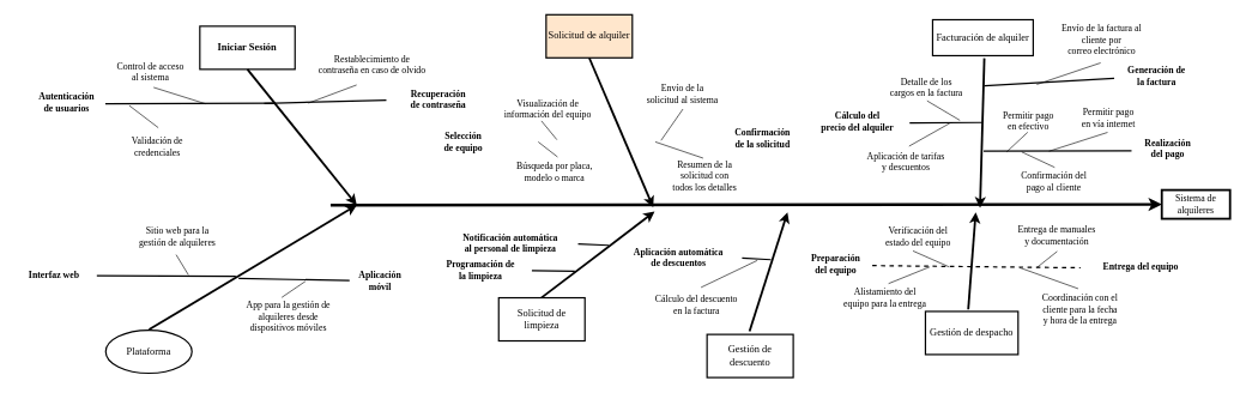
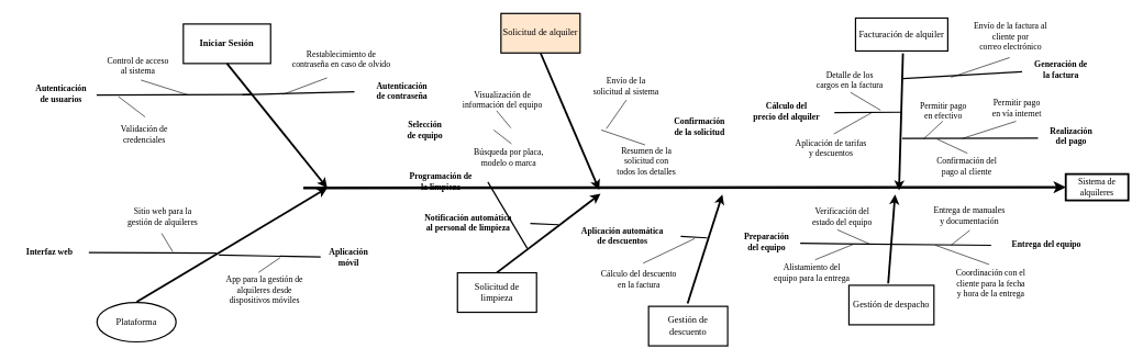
  <mxCell id="0" />
  <mxCell id="1" parent="0" />
  <mxCell id="2" value="Iniciar Sesión" style="whiteSpace=wrap;strokeWidth=2;fontSize=14;fontFamily=Verdana;fontStyle=1" parent="1" vertex="1"><mxGeometry x="277" y="36" width="132.46" height="60" as="geometry" /></mxCell>
  <mxCell id="3" value="Plataforma" style="ellipse;whiteSpace=wrap;strokeWidth=2;fontSize=14;fontFamily=Verdana;fontStyle=0;" parent="1" vertex="1"><mxGeometry x="145.998" y="459" width="120" height="60" as="geometry" /></mxCell>
  <mxCell id="4" value="Sistema de alquileres" style="whiteSpace=wrap;strokeWidth=3;fontSize=13;fontFamily=Verdana;" parent="1" vertex="1"><mxGeometry x="1616" y="264" width="95" height="40" as="geometry" /></mxCell>
  <mxCell id="5" value="" style="edgeStyle=none;strokeWidth=4;fontSize=13;fontFamily=Verdana;" parent="1" target="4" edge="1"><mxGeometry width="100" height="100" relative="1" as="geometry"><mxPoint x="459" y="285" as="sourcePoint" /><mxPoint x="579" y="235" as="targetPoint" /></mxGeometry></mxCell>
  <mxCell id="6" value="" style="edgeStyle=none;exitX=0.5;exitY=1;strokeWidth=3;fontSize=13;fontFamily=Verdana;" parent="1" source="2" edge="1"><mxGeometry width="100" height="100" relative="1" as="geometry"><mxPoint x="435.458" y="195" as="sourcePoint" /><mxPoint x="495.458" y="285" as="targetPoint" /></mxGeometry></mxCell>
  <mxCell id="7" value="" style="edgeStyle=none;exitX=0.503;exitY=-0.012;strokeWidth=3;exitDx=0;exitDy=0;exitPerimeter=0;fontSize=13;fontFamily=Verdana;" parent="1" source="3" edge="1"><mxGeometry width="100" height="100" relative="1" as="geometry"><mxPoint x="435.458" y="405" as="sourcePoint" /><mxPoint x="495.458" y="285" as="targetPoint" /></mxGeometry></mxCell>
  <mxCell id="8" value="" style="edgeStyle=none;endArrow=none;strokeWidth=2;fontSize=13;fontFamily=Verdana;" parent="1" source="13" edge="1"><mxGeometry width="100" height="100" relative="1" as="geometry"><mxPoint x="172.518" y="145.47" as="sourcePoint" /><mxPoint x="381" y="143" as="targetPoint" /></mxGeometry></mxCell>
  <mxCell id="9" value="" style="edgeStyle=none;endArrow=none;strokeWidth=2;entryX=-0.057;entryY=0.486;entryDx=0;entryDy=0;entryPerimeter=0;fontSize=13;fontFamily=Verdana;" parent="1" target="17" edge="1"><mxGeometry width="100" height="100" relative="1" as="geometry"><mxPoint x="366.518" y="143.47" as="sourcePoint" /><mxPoint x="426.518" y="143.47" as="targetPoint" /></mxGeometry></mxCell>
  <mxCell id="10" value="" style="edgeStyle=none;endArrow=none;strokeWidth=2;exitX=1.047;exitY=0.452;exitDx=0;exitDy=0;exitPerimeter=0;fontSize=13;fontFamily=Verdana;" parent="1" source="14" edge="1"><mxGeometry width="100" height="100" relative="1" as="geometry"><mxPoint x="173.997" y="387.76" as="sourcePoint" /><mxPoint x="327" y="384" as="targetPoint" /></mxGeometry></mxCell>
  <mxCell id="11" value="" style="edgeStyle=none;endArrow=none;exitX=0.533;exitY=1.062;exitDx=0;exitDy=0;exitPerimeter=0;fontSize=13;fontFamily=Verdana;" parent="1" source="16" edge="1"><mxGeometry width="100" height="100" relative="1" as="geometry"><mxPoint x="197" y="165" as="sourcePoint" /><mxPoint x="285" y="144" as="targetPoint" /></mxGeometry></mxCell>
  <mxCell id="12" value="" style="edgeStyle=none;endArrow=none;exitX=0.512;exitY=-0.13;exitDx=0;exitDy=0;exitPerimeter=0;fontSize=13;fontFamily=Verdana;" parent="1" source="15" edge="1"><mxGeometry width="100" height="100" relative="1" as="geometry"><mxPoint x="150.555" y="164.672" as="sourcePoint" /><mxPoint x="178.788" y="146.47" as="targetPoint" /></mxGeometry></mxCell>
  <mxCell id="13" value="Autenticación&#10;de usuarios" style="text;spacingTop=-5;fontSize=13;align=center;verticalAlign=middle;points=[];fontStyle=1;fontFamily=Verdana;" parent="1" vertex="1"><mxGeometry x="38" y="125" width="107.46" height="38" as="geometry" /></mxCell>
  <mxCell id="14" value="Interfaz web" style="text;spacingTop=-5;fontSize=13;align=center;verticalAlign=middle;points=[];fontStyle=1;fontFamily=Verdana;" parent="1" vertex="1"><mxGeometry x="20" y="372" width="108.46" height="25" as="geometry" /></mxCell>
  <mxCell id="15" value="Validación de&#10;credenciales" style="text;spacingTop=-5;fontSize=13;align=center;verticalAlign=middle;points=[];fontFamily=Verdana;" parent="1" vertex="1"><mxGeometry x="170" y="183" width="96" height="44" as="geometry" /></mxCell>
  <mxCell id="16" value="Control de acceso&#10;al sistema" style="text;spacingTop=-5;fontSize=13;align=center;verticalAlign=middle;points=[];fontFamily=Verdana;" parent="1" vertex="1"><mxGeometry x="146" y="84" width="125" height="35" as="geometry" /></mxCell>
- <mxCell id="17" value="Recuperación&#10;de contraseña" style="text;spacingTop=-5;fontSize=13;align=center;verticalAlign=middle;points=[];fontStyle=1;fontFamily=Verdana;" parent="1" vertex="1"><mxGeometry x="544" y="119" width="130" height="41" as="geometry" /></mxCell>
+ <mxCell id="17" value="Autenticación&#10;de contraseña" style="text;spacingTop=-5;fontSize=13;align=center;verticalAlign=middle;points=[];fontStyle=1;fontFamily=Verdana;" parent="1" vertex="1"><mxGeometry x="544" y="119" width="130" height="41" as="geometry" /></mxCell>
  <mxCell id="18" value="Solicitud de alquiler" style="whiteSpace=wrap;strokeWidth=2;fontSize=14;fontFamily=Verdana;fontStyle=0;fillColor=#ffe6cc;" parent="1" vertex="1"><mxGeometry x="759" y="20" width="120" height="60" as="geometry" /></mxCell>
  <mxCell id="19" value="" style="edgeStyle=none;exitX=0.5;exitY=1;strokeWidth=3;fontSize=13;fontFamily=Verdana;" parent="1" source="18" edge="1"><mxGeometry width="100" height="100" relative="1" as="geometry"><mxPoint x="850" y="204" as="sourcePoint" /><mxPoint x="908" y="288" as="targetPoint" /></mxGeometry></mxCell>
  <mxCell id="20" value="" style="edgeStyle=none;exitX=0.493;exitY=0.002;strokeWidth=3;exitDx=0;exitDy=0;exitPerimeter=0;fontSize=13;fontFamily=Verdana;" parent="1" source="37" edge="1"><mxGeometry width="100" height="100" relative="1" as="geometry"><mxPoint x="850" y="414" as="sourcePoint" /><mxPoint x="910" y="294" as="targetPoint" /></mxGeometry></mxCell>
  <mxCell id="21" value="" style="edgeStyle=none;endArrow=none;exitX=0.439;exitY=0.993;exitDx=0;exitDy=0;exitPerimeter=0;fontSize=13;fontFamily=Verdana;" parent="1" source="25" edge="1"><mxGeometry width="100" height="100" relative="1" as="geometry"><mxPoint x="779" y="214" as="sourcePoint" /><mxPoint x="774" y="194" as="targetPoint" /></mxGeometry></mxCell>
  <mxCell id="22" value="" style="edgeStyle=none;endArrow=none;exitX=0.53;exitY=-0.108;exitDx=0;exitDy=0;exitPerimeter=0;fontSize=13;fontFamily=Verdana;" parent="1" source="24" edge="1"><mxGeometry width="100" height="100" relative="1" as="geometry"><mxPoint x="749" y="214" as="sourcePoint" /><mxPoint x="748" y="197" as="targetPoint" /></mxGeometry></mxCell>
  <mxCell id="23" value="Selección&#10;de equipo" style="text;spacingTop=-5;fontSize=13;align=center;verticalAlign=middle;points=[];fontStyle=1;fontFamily=Verdana;" parent="1" vertex="1"><mxGeometry x="606" y="185" width="76" height="28" as="geometry" /></mxCell>
  <mxCell id="24" value="Búsqueda por placa,&#10;modelo o marca" style="text;spacingTop=-5;fontSize=13;align=center;verticalAlign=middle;points=[];fontFamily=Verdana;" parent="1" vertex="1"><mxGeometry x="705" y="222" width="132" height="37" as="geometry" /></mxCell>
  <mxCell id="25" value="Visualización de&#10;información del equipo" style="text;spacingTop=-5;fontSize=13;align=center;verticalAlign=middle;points=[];fontFamily=Verdana;" parent="1" vertex="1"><mxGeometry x="687" y="138" width="149" height="30" as="geometry" /></mxCell>
  <mxCell id="26" value="Confirmación&#10;de la solicitud" style="text;spacingTop=-5;fontSize=13;align=center;verticalAlign=middle;points=[];fontStyle=1;fontFamily=Verdana;" parent="1" vertex="1"><mxGeometry x="1008" y="183" width="105" height="22" as="geometry" /></mxCell>
  <mxCell id="27" value="" style="edgeStyle=none;exitX=0.514;exitY=1.071;strokeWidth=3;exitDx=0;exitDy=0;exitPerimeter=0;fontSize=13;fontFamily=Verdana;" parent="1" source="46" edge="1"><mxGeometry width="100" height="100" relative="1" as="geometry"><mxPoint x="1304.833" y="184.528" as="sourcePoint" /><mxPoint x="1363" y="289" as="targetPoint" /></mxGeometry></mxCell>
  <mxCell id="28" value="" style="edgeStyle=none;exitX=0.493;exitY=-0.074;strokeWidth=3;exitDx=0;exitDy=0;exitPerimeter=0;fontSize=13;fontFamily=Verdana;" parent="1" source="41" edge="1"><mxGeometry width="100" height="100" relative="1" as="geometry"><mxPoint x="1304.833" y="414.528" as="sourcePoint" /><mxPoint x="1095" y="295" as="targetPoint" /></mxGeometry></mxCell>
  <mxCell id="29" value="" style="edgeStyle=none;endArrow=none;exitX=0.397;exitY=1.109;exitDx=0;exitDy=0;exitPerimeter=0;fontSize=13;fontFamily=Verdana;" parent="1" source="30" edge="1"><mxGeometry width="100" height="100" relative="1" as="geometry"><mxPoint x="442" y="99" as="sourcePoint" /><mxPoint x="428" y="143" as="targetPoint" /></mxGeometry></mxCell>
  <mxCell id="30" value="Restablecimiento de&#10;contraseña en caso de olvido" style="text;spacingTop=-5;fontSize=13;align=center;verticalAlign=middle;points=[];fontFamily=Verdana;" parent="1" vertex="1"><mxGeometry x="411" y="69" width="212" height="44" as="geometry" /></mxCell>
  <mxCell id="31" value="" style="edgeStyle=none;endArrow=none;exitX=0.486;exitY=1.139;exitDx=0;exitDy=0;exitPerimeter=0;fontSize=13;fontFamily=Verdana;" parent="1" source="32" edge="1"><mxGeometry width="100" height="100" relative="1" as="geometry"><mxPoint x="164.948" y="413" as="sourcePoint" /><mxPoint x="261" y="382" as="targetPoint" /></mxGeometry></mxCell>
  <mxCell id="32" value="Sitio web para la&#10;gestión de alquileres" style="text;spacingTop=-5;fontSize=13;align=center;verticalAlign=middle;points=[];fontFamily=Verdana;" parent="1" vertex="1"><mxGeometry x="174" y="313" width="144" height="36" as="geometry" /></mxCell>
  <mxCell id="33" value="" style="edgeStyle=none;endArrow=none;strokeWidth=2;fontSize=13;fontFamily=Verdana;exitX=-0.033;exitY=0.45;exitDx=0;exitDy=0;exitPerimeter=0;" parent="1" source="34" edge="1"><mxGeometry width="100" height="100" relative="1" as="geometry"><mxPoint x="475" y="412" as="sourcePoint" /><mxPoint x="331" y="387" as="targetPoint" /></mxGeometry></mxCell>
  <mxCell id="34" value="Aplicación&#10;móvil" style="text;spacingTop=-5;fontSize=13;align=center;verticalAlign=middle;points=[];fontStyle=1;fontFamily=Verdana;" parent="1" vertex="1"><mxGeometry x="488" y="373" width="80" height="38" as="geometry" /></mxCell>
  <mxCell id="35" value="" style="edgeStyle=none;endArrow=none;exitX=0.441;exitY=-0.009;exitDx=0;exitDy=0;exitPerimeter=0;fontSize=13;fontFamily=Verdana;" parent="1" source="36" edge="1"><mxGeometry width="100" height="100" relative="1" as="geometry"><mxPoint x="579.948" y="530" as="sourcePoint" /><mxPoint x="424" y="391" as="targetPoint" /></mxGeometry></mxCell>
  <mxCell id="36" value="App para la gestión de&#10;alquileres desde&#10;dispositivos móviles" style="text;spacingTop=-5;fontSize=13;align=center;verticalAlign=middle;points=[];fontFamily=Verdana;" parent="1" vertex="1"><mxGeometry x="320" y="414" width="161" height="56" as="geometry" /></mxCell>
  <mxCell id="37" value="Solicitud de limpieza" style="whiteSpace=wrap;strokeWidth=2;fontSize=14;fontFamily=Verdana;fontStyle=0" parent="1" vertex="1"><mxGeometry x="693" y="414" width="120" height="60" as="geometry" /></mxCell>
  <mxCell id="38" value="" style="edgeStyle=none;endArrow=none;strokeWidth=2;exitX=1.031;exitY=0.479;exitDx=0;exitDy=0;exitPerimeter=0;fontSize=13;fontFamily=Verdana;" parent="1" source="39" edge="1"><mxGeometry width="100" height="100" relative="1" as="geometry"><mxPoint x="718" y="373" as="sourcePoint" /><mxPoint x="846" y="341" as="targetPoint" /></mxGeometry></mxCell>
  <mxCell id="39" value="Notificación automática&#10;al personal de limpieza" style="text;spacingTop=-5;fontSize=13;align=center;verticalAlign=middle;points=[];fontStyle=1;fontFamily=Verdana;" parent="1" vertex="1"><mxGeometry x="621" y="322" width="177" height="36" as="geometry" /></mxCell>
- <mxCell id="40" value="Programación de&#10;la limpieza" style="text;spacingTop=-5;fontSize=13;align=center;verticalAlign=middle;points=[];fontStyle=1;fontFamily=Verdana;" parent="1" vertex="1"><mxGeometry x="603" y="365" width="130" height="25" as="geometry" /></mxCell>
+ <mxCell id="40" value="Programación de&#10;la limpieza" style="text;spacingTop=-5;fontSize=13;align=center;verticalAlign=middle;points=[];fontStyle=1;fontFamily=Verdana;" parent="1" vertex="1"><mxGeometry x="603" y="265" width="130" height="25" as="geometry" /></mxCell>
  <mxCell id="41" value="Gestión de descuento" style="whiteSpace=wrap;strokeWidth=2;fontSize=14;fontFamily=Verdana;fontStyle=0" parent="1" vertex="1"><mxGeometry x="983" y="465" width="120" height="60" as="geometry" /></mxCell>
  <mxCell id="42" value="" style="edgeStyle=none;endArrow=none;strokeWidth=2;exitX=1.029;exitY=0.474;exitDx=0;exitDy=0;exitPerimeter=0;fontSize=13;fontFamily=Verdana;" parent="1" source="44" edge="1"><mxGeometry width="100" height="100" relative="1" as="geometry"><mxPoint x="992" y="339" as="sourcePoint" /><mxPoint x="1072" y="361" as="targetPoint" /></mxGeometry></mxCell>
  <mxCell id="43" value="" style="edgeStyle=none;endArrow=none;fontSize=13;fontFamily=Verdana;entryX=0.541;entryY=-0.196;entryDx=0;entryDy=0;entryPerimeter=0;" parent="1" target="45" edge="1"><mxGeometry width="100" height="100" relative="1" as="geometry"><mxPoint x="1053" y="362" as="sourcePoint" /><mxPoint x="1019" y="397" as="targetPoint" /></mxGeometry></mxCell>
  <mxCell id="44" value="Aplicación automática&#10;de descuentos" style="text;spacingTop=-5;fontSize=13;align=center;verticalAlign=middle;points=[];fontStyle=1;fontFamily=Verdana;" parent="1" vertex="1"><mxGeometry x="860" y="344" width="167" height="31" as="geometry" /></mxCell>
  <mxCell id="45" value="Cálculo del descuento&#10;en la factura" style="text;spacingTop=-5;fontSize=13;align=center;verticalAlign=middle;points=[];fontFamily=Verdana;" parent="1" vertex="1"><mxGeometry x="894" y="407" width="149" height="38" as="geometry" /></mxCell>
  <mxCell id="46" value="Facturación de alquiler" style="whiteSpace=wrap;strokeWidth=2;fontSize=14;fontFamily=Verdana;fontStyle=0" parent="1" vertex="1"><mxGeometry x="1297" y="27" width="140" height="50" as="geometry" /></mxCell>
  <mxCell id="47" value="" style="edgeStyle=none;endArrow=none;strokeWidth=2;entryX=-0.029;entryY=0.528;entryDx=0;entryDy=0;entryPerimeter=0;fontSize=13;fontFamily=Verdana;" parent="1" target="53" edge="1"><mxGeometry width="100" height="100" relative="1" as="geometry"><mxPoint x="1369" y="119" as="sourcePoint" /><mxPoint x="1497" y="100" as="targetPoint" /></mxGeometry></mxCell>
  <mxCell id="48" value="" style="edgeStyle=none;endArrow=none;exitX=0.505;exitY=0.968;exitDx=0;exitDy=0;exitPerimeter=0;fontSize=13;fontFamily=Verdana;" parent="1" source="52" edge="1"><mxGeometry width="100" height="100" relative="1" as="geometry"><mxPoint x="1323" y="160" as="sourcePoint" /><mxPoint x="1335" y="167" as="targetPoint" /></mxGeometry></mxCell>
  <mxCell id="49" value="" style="edgeStyle=none;endArrow=none;exitX=0.532;exitY=-0.076;exitDx=0;exitDy=0;exitPerimeter=0;fontSize=13;fontFamily=Verdana;" parent="1" source="51" edge="1"><mxGeometry width="100" height="100" relative="1" as="geometry"><mxPoint x="1283" y="161" as="sourcePoint" /><mxPoint x="1321" y="171" as="targetPoint" /></mxGeometry></mxCell>
  <mxCell id="50" value="Cálculo del&#10;precio del alquiler" style="text;spacingTop=-5;fontSize=13;align=center;verticalAlign=middle;points=[];fontStyle=1;fontFamily=Verdana;" parent="1" vertex="1"><mxGeometry x="1125" y="149" width="135" height="43" as="geometry" /></mxCell>
  <mxCell id="51" value="Aplicación de tarifas&#10;y descuentos" style="text;spacingTop=-5;fontSize=13;align=center;verticalAlign=middle;points=[];fontFamily=Verdana;" parent="1" vertex="1"><mxGeometry x="1194" y="206" width="132" height="40" as="geometry" /></mxCell>
  <mxCell id="52" value="Detalle de los&#10;cargos en la factura" style="text;spacingTop=-5;fontSize=13;align=center;verticalAlign=middle;points=[];fontFamily=Verdana;" parent="1" vertex="1"><mxGeometry x="1213" y="105" width="151" height="36" as="geometry" /></mxCell>
  <mxCell id="53" value="Generación de&#10;la factura" style="text;spacingTop=-5;fontSize=13;align=center;verticalAlign=middle;points=[];fontStyle=1;fontFamily=Verdana;" parent="1" vertex="1"><mxGeometry x="1553" y="91" width="112" height="33.03" as="geometry" /></mxCell>
  <mxCell id="54" value="Resumen de la&#10;solicitud con&#10;todos los detalles" style="text;spacingTop=-5;fontSize=13;align=center;verticalAlign=middle;points=[];fontFamily=Verdana;" parent="1" vertex="1"><mxGeometry x="919" y="222" width="122" height="48" as="geometry" /></mxCell>
  <mxCell id="55" value="" style="edgeStyle=none;endArrow=none;exitX=0.48;exitY=-0.049;exitDx=0;exitDy=0;exitPerimeter=0;fontSize=13;fontFamily=Verdana;" parent="1" source="54" edge="1"><mxGeometry width="100" height="100" relative="1" as="geometry"><mxPoint x="948" y="216" as="sourcePoint" /><mxPoint x="911" y="197" as="targetPoint" /></mxGeometry></mxCell>
  <mxCell id="56" value="Envío de la&#10;solicitud al sistema" style="text;spacingTop=-5;fontSize=13;align=center;verticalAlign=middle;points=[];fontFamily=Verdana;" parent="1" vertex="1"><mxGeometry x="879" y="114" width="140" height="36" as="geometry" /></mxCell>
  <mxCell id="57" value="" style="edgeStyle=none;endArrow=none;exitX=0.503;exitY=1.037;exitDx=0;exitDy=0;exitPerimeter=0;fontSize=13;fontFamily=Verdana;" parent="1" source="56" edge="1"><mxGeometry width="100" height="100" relative="1" as="geometry"><mxPoint x="958" y="226" as="sourcePoint" /><mxPoint x="919" y="195" as="targetPoint" /></mxGeometry></mxCell>
  <mxCell id="58" value="" style="edgeStyle=none;endArrow=none;strokeWidth=2;entryX=-0.056;entryY=0.537;entryDx=0;entryDy=0;entryPerimeter=0;fontSize=13;fontFamily=Verdana;" parent="1" target="59" edge="1"><mxGeometry width="100" height="100" relative="1" as="geometry"><mxPoint x="1368" y="210" as="sourcePoint" /><mxPoint x="1492" y="196" as="targetPoint" /></mxGeometry></mxCell>
  <mxCell id="59" value="Realización&#10;del pago" style="text;spacingTop=-5;fontSize=13;align=center;verticalAlign=middle;points=[];fontFamily=Verdana;fontStyle=1" parent="1" vertex="1"><mxGeometry x="1579" y="189" width="91" height="38" as="geometry" /></mxCell>
  <mxCell id="60" value="Envío de la factura al&#10;cliente por&#10;correo electrónico" style="text;spacingTop=-5;fontSize=13;align=center;verticalAlign=middle;points=[];fontFamily=Verdana;" parent="1" vertex="1"><mxGeometry x="1463" y="28" width="139" height="57" as="geometry" /></mxCell>
  <mxCell id="61" value="" style="edgeStyle=none;endArrow=none;exitX=0.488;exitY=1.036;exitDx=0;exitDy=0;exitPerimeter=0;fontSize=13;fontFamily=Verdana;" parent="1" source="60" edge="1"><mxGeometry width="100" height="100" relative="1" as="geometry"><mxPoint x="1411" y="115" as="sourcePoint" /><mxPoint x="1442" y="117" as="targetPoint" /></mxGeometry></mxCell>
  <mxCell id="62" value="Confirmación del&#10;pago al cliente" style="text;spacingTop=-5;fontSize=13;align=center;verticalAlign=middle;points=[];fontFamily=Verdana;" parent="1" vertex="1"><mxGeometry x="1409" y="236" width="114" height="35" as="geometry" /></mxCell>
  <mxCell id="63" value="" style="edgeStyle=none;endArrow=none;exitX=0.508;exitY=-0.101;exitDx=0;exitDy=0;exitPerimeter=0;fontSize=13;fontFamily=Verdana;" parent="1" source="62" edge="1"><mxGeometry width="100" height="100" relative="1" as="geometry"><mxPoint x="1383" y="226" as="sourcePoint" /><mxPoint x="1421" y="211" as="targetPoint" /></mxGeometry></mxCell>
  <mxCell id="64" value="Permitir pago&#10;en efectivo" style="text;spacingTop=-5;fontSize=13;align=center;verticalAlign=middle;points=[];fontFamily=Verdana;" parent="1" vertex="1"><mxGeometry x="1386" y="156" width="89" height="27" as="geometry" /></mxCell>
  <mxCell id="65" value="" style="edgeStyle=none;endArrow=none;exitX=0.487;exitY=1.022;exitDx=0;exitDy=0;exitPerimeter=0;fontSize=13;fontFamily=Verdana;" parent="1" source="64" edge="1"><mxGeometry width="100" height="100" relative="1" as="geometry"><mxPoint x="1475" y="158" as="sourcePoint" /><mxPoint x="1400" y="211" as="targetPoint" /></mxGeometry></mxCell>
  <mxCell id="66" value="Permitir pago&#10;en vía internet" style="text;spacingTop=-5;fontSize=13;align=center;verticalAlign=middle;points=[];fontFamily=Verdana;" parent="1" vertex="1"><mxGeometry x="1487" y="148" width="110" height="35" as="geometry" /></mxCell>
  <mxCell id="67" value="" style="edgeStyle=none;endArrow=none;exitX=0.487;exitY=1.022;exitDx=0;exitDy=0;exitPerimeter=0;fontSize=13;fontFamily=Verdana;" parent="1" source="66" edge="1"><mxGeometry width="100" height="100" relative="1" as="geometry"><mxPoint x="1521" y="159" as="sourcePoint" /><mxPoint x="1459" y="210" as="targetPoint" /></mxGeometry></mxCell>
  <mxCell id="68" value="" style="edgeStyle=none;endArrow=none;strokeWidth=2;exitX=1.047;exitY=0.447;exitDx=0;exitDy=0;exitPerimeter=0;fontSize=13;fontFamily=Verdana;" parent="1" source="40" edge="1"><mxGeometry width="100" height="100" relative="1" as="geometry"><mxPoint x="734" y="380" as="sourcePoint" /><mxPoint x="799" y="377" as="targetPoint" /></mxGeometry></mxCell>
  <mxCell id="69" value="Gestión de despacho" style="whiteSpace=wrap;strokeWidth=2;fontSize=14;fontFamily=Verdana;fontStyle=0" parent="1" vertex="1"><mxGeometry x="1287" y="433" width="129" height="60" as="geometry" /></mxCell>
- <mxCell id="70" value="" style="edgeStyle=none;endArrow=none;strokeWidth=2;exitX=1.032;exitY=0.507;exitDx=0;exitDy=0;exitPerimeter=0;entryX=-0.069;entryY=0.511;entryDx=0;entryDy=0;entryPerimeter=0;fontSize=13;fontFamily=Verdana;dashed=1;" parent="1" source="73" target="76" edge="1"><mxGeometry width="100" height="100" relative="1" as="geometry"><mxPoint x="1295" y="371" as="sourcePoint" /><mxPoint x="1402" y="376" as="targetPoint" /></mxGeometry></mxCell>
+ <mxCell id="70" value="" style="edgeStyle=none;endArrow=none;strokeWidth=2;exitX=1.032;exitY=0.507;exitDx=0;exitDy=0;exitPerimeter=0;entryX=-0.069;entryY=0.511;entryDx=0;entryDy=0;entryPerimeter=0;fontSize=13;fontFamily=Verdana;" parent="1" source="73" target="76" edge="1"><mxGeometry width="100" height="100" relative="1" as="geometry"><mxPoint x="1295" y="371" as="sourcePoint" /><mxPoint x="1402" y="376" as="targetPoint" /></mxGeometry></mxCell>
  <mxCell id="71" value="" style="edgeStyle=none;endArrow=none;exitX=0.439;exitY=0.993;exitDx=0;exitDy=0;exitPerimeter=0;fontSize=13;fontFamily=Verdana;" parent="1" source="75" edge="1"><mxGeometry width="100" height="100" relative="1" as="geometry"><mxPoint x="1325" y="391" as="sourcePoint" /><mxPoint x="1320" y="371" as="targetPoint" /></mxGeometry></mxCell>
  <mxCell id="72" value="" style="edgeStyle=none;endArrow=none;exitX=0.53;exitY=-0.108;exitDx=0;exitDy=0;exitPerimeter=0;fontSize=13;fontFamily=Verdana;" parent="1" source="74" edge="1"><mxGeometry width="100" height="100" relative="1" as="geometry"><mxPoint x="1295" y="391" as="sourcePoint" /><mxPoint x="1293" y="371" as="targetPoint" /></mxGeometry></mxCell>
  <mxCell id="73" value="Preparación&#10;del equipo" style="text;spacingTop=-5;fontSize=13;align=center;verticalAlign=middle;points=[];fontStyle=1;fontFamily=Verdana;" parent="1" vertex="1"><mxGeometry x="1115" y="355" width="95" height="28" as="geometry" /></mxCell>
  <mxCell id="74" value="Alistamiento del&#10;equipo para la entrega" style="text;spacingTop=-5;fontSize=13;align=center;verticalAlign=middle;points=[];fontFamily=Verdana;" parent="1" vertex="1"><mxGeometry x="1154" y="398" width="154" height="35" as="geometry" /></mxCell>
  <mxCell id="75" value="Verificación del&#10;estado del equipo" style="text;spacingTop=-5;fontSize=13;align=center;verticalAlign=middle;points=[];fontFamily=Verdana;" parent="1" vertex="1"><mxGeometry x="1216" y="312" width="122" height="37" as="geometry" /></mxCell>
  <mxCell id="76" value="Entrega del equipo" style="text;spacingTop=-5;fontSize=13;align=center;verticalAlign=middle;points=[];fontStyle=1;fontFamily=Verdana;" parent="1" vertex="1"><mxGeometry x="1513" y="360" width="148" height="24" as="geometry" /></mxCell>
  <mxCell id="77" value="Coordinación con el&#10;cliente para la fecha&#10;y hora de la entrega" style="text;spacingTop=-5;fontSize=13;align=center;verticalAlign=middle;points=[];fontFamily=Verdana;" parent="1" vertex="1"><mxGeometry x="1431" y="404" width="143" height="55" as="geometry" /></mxCell>
  <mxCell id="78" value="" style="edgeStyle=none;endArrow=none;exitX=0.48;exitY=-0.049;exitDx=0;exitDy=0;exitPerimeter=0;fontSize=13;fontFamily=Verdana;" parent="1" source="77" edge="1"><mxGeometry width="100" height="100" relative="1" as="geometry"><mxPoint x="1494" y="393" as="sourcePoint" /><mxPoint x="1418" y="372" as="targetPoint" /></mxGeometry></mxCell>
  <mxCell id="79" value="Entrega de manuales&#10;y documentación" style="text;spacingTop=-5;fontSize=13;align=center;verticalAlign=middle;points=[];fontFamily=Verdana;" parent="1" vertex="1"><mxGeometry x="1399" y="309" width="142" height="39" as="geometry" /></mxCell>
  <mxCell id="80" value="" style="edgeStyle=none;endArrow=none;exitX=0.503;exitY=1.037;exitDx=0;exitDy=0;exitPerimeter=0;fontSize=13;fontFamily=Verdana;" parent="1" source="79" edge="1"><mxGeometry width="100" height="100" relative="1" as="geometry"><mxPoint x="1504" y="403" as="sourcePoint" /><mxPoint x="1442" y="372" as="targetPoint" /></mxGeometry></mxCell>
  <mxCell id="81" value="" style="edgeStyle=none;exitX=0.462;exitY=-0.047;strokeWidth=3;exitDx=0;exitDy=0;exitPerimeter=0;fontSize=13;fontFamily=Verdana;" parent="1" source="69" edge="1"><mxGeometry width="100" height="100" relative="1" as="geometry"><mxPoint x="1223" y="109" as="sourcePoint" /><mxPoint x="1357" y="295" as="targetPoint" /></mxGeometry></mxCell>
  <mxCell id="82" value="" style="edgeStyle=none;endArrow=none;strokeWidth=2;entryX=-0.119;entryY=0.394;entryDx=0;entryDy=0;entryPerimeter=0;exitX=1.037;exitY=0.502;exitDx=0;exitDy=0;exitPerimeter=0;fontSize=13;fontFamily=Verdana;" parent="1" source="50" edge="1"><mxGeometry width="100" height="100" relative="1" as="geometry"><mxPoint x="1259" y="171.252" as="sourcePoint" /><mxPoint x="1366.18" y="170" as="targetPoint" /></mxGeometry></mxCell>
